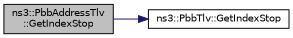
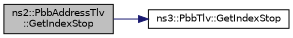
  digraph {
    rankdir=LR
    node [color=black fontname=Helvetica fontsize=10 shape=record style=filled]
-   n1 [fillcolor=grey75 fontcolor=black height=0.2 label="ns3::PbbAddressTlv\l::GetIndexStop" width=0.4]
+   n1 [fillcolor=grey75 fontcolor=black height=0.2 label="ns2::PbbAddressTlv\l::GetIndexStop" width=0.4]
    n2 [fillcolor=white height=0.2 label="ns3::PbbTlv::GetIndexStop" width=0.4]
    n1 -> n2 [color=midnightblue fontname=Helvetica fontsize=10 labelfontname=Helvetica labelfontsize=10 style=solid]
  }
